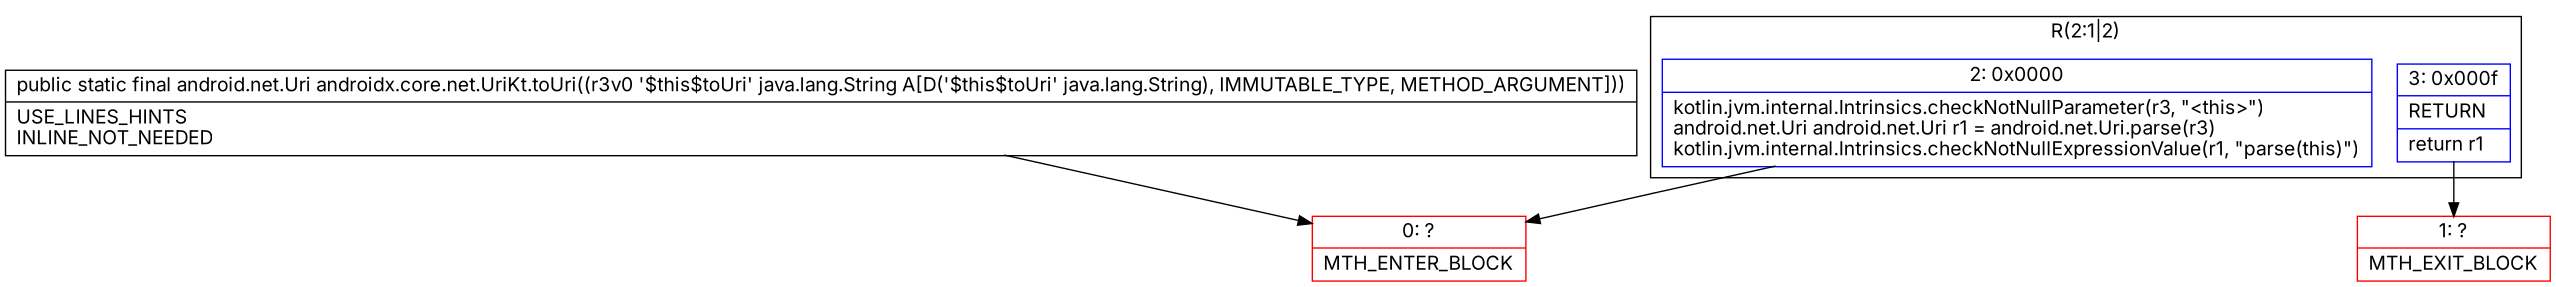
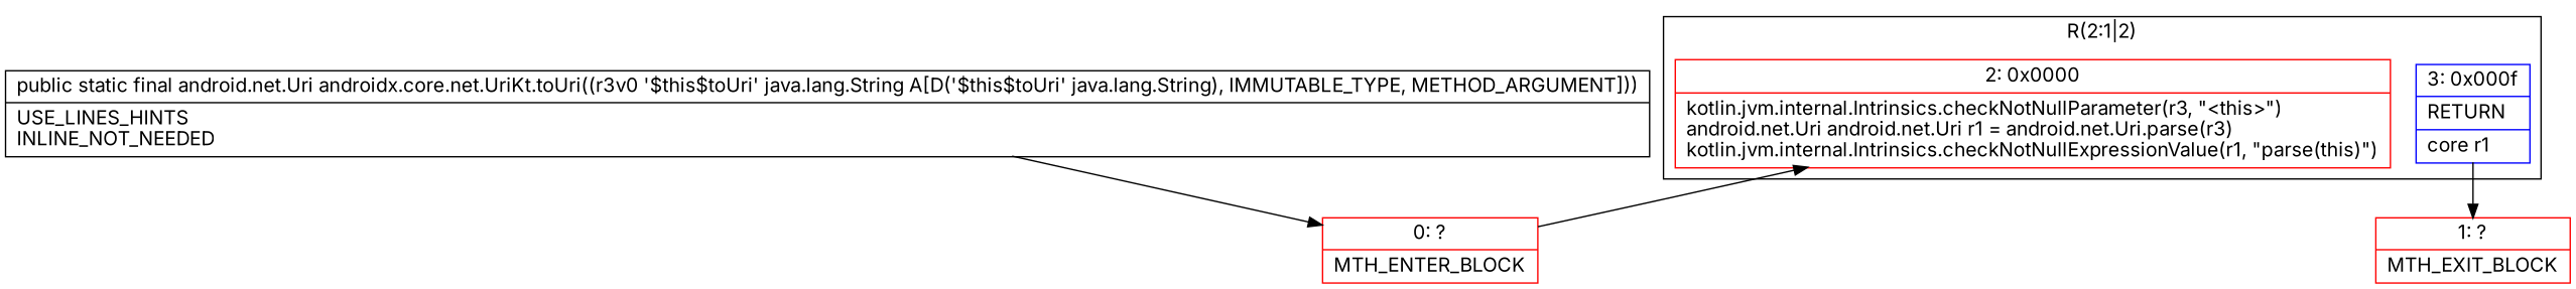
  digraph {
    fontname=Inter
    node [color=blue fontname=Inter shape=record]
    edge [fontname=Inter]
-   n1 [label="{2\:\ 0x0000|kotlin.jvm.internal.Intrinsics.checkNotNullParameter(r3, \"\<this\>\")\landroid.net.Uri android.net.Uri r1 = android.net.Uri.parse(r3)\lkotlin.jvm.internal.Intrinsics.checkNotNullExpressionValue(r1, \"parse(this)\")\l}"]
-   n2 [label="{3\:\ 0x000f|RETURN\l|return r1\l}"]
+   n1 [color=red label="{2\:\ 0x0000|kotlin.jvm.internal.Intrinsics.checkNotNullParameter(r3, \"\<this\>\")\landroid.net.Uri android.net.Uri r1 = android.net.Uri.parse(r3)\lkotlin.jvm.internal.Intrinsics.checkNotNullExpressionValue(r1, \"parse(this)\")\l}"]
+   n2 [label="{3\:\ 0x000f|RETURN\l|core r1\l}"]
    n3 [color=red label="{1\:\ ?|MTH_EXIT_BLOCK\l}"]
    n4 [color=red label="{0\:\ ?|MTH_ENTER_BLOCK\l}"]
    n5 [label="{public static final android.net.Uri androidx.core.net.UriKt.toUri((r3v0 '$this$toUri' java.lang.String A[D('$this$toUri' java.lang.String), IMMUTABLE_TYPE, METHOD_ARGUMENT]))  | USE_LINES_HINTS\lINLINE_NOT_NEEDED\l}" color=""]
    subgraph cluster_1 {
      label="R(2:1|2)"
      n1
      n2
    }
    n2 -> n3
-   n1 -> n4
+   n4 -> n1
    n5 -> n4
  }
